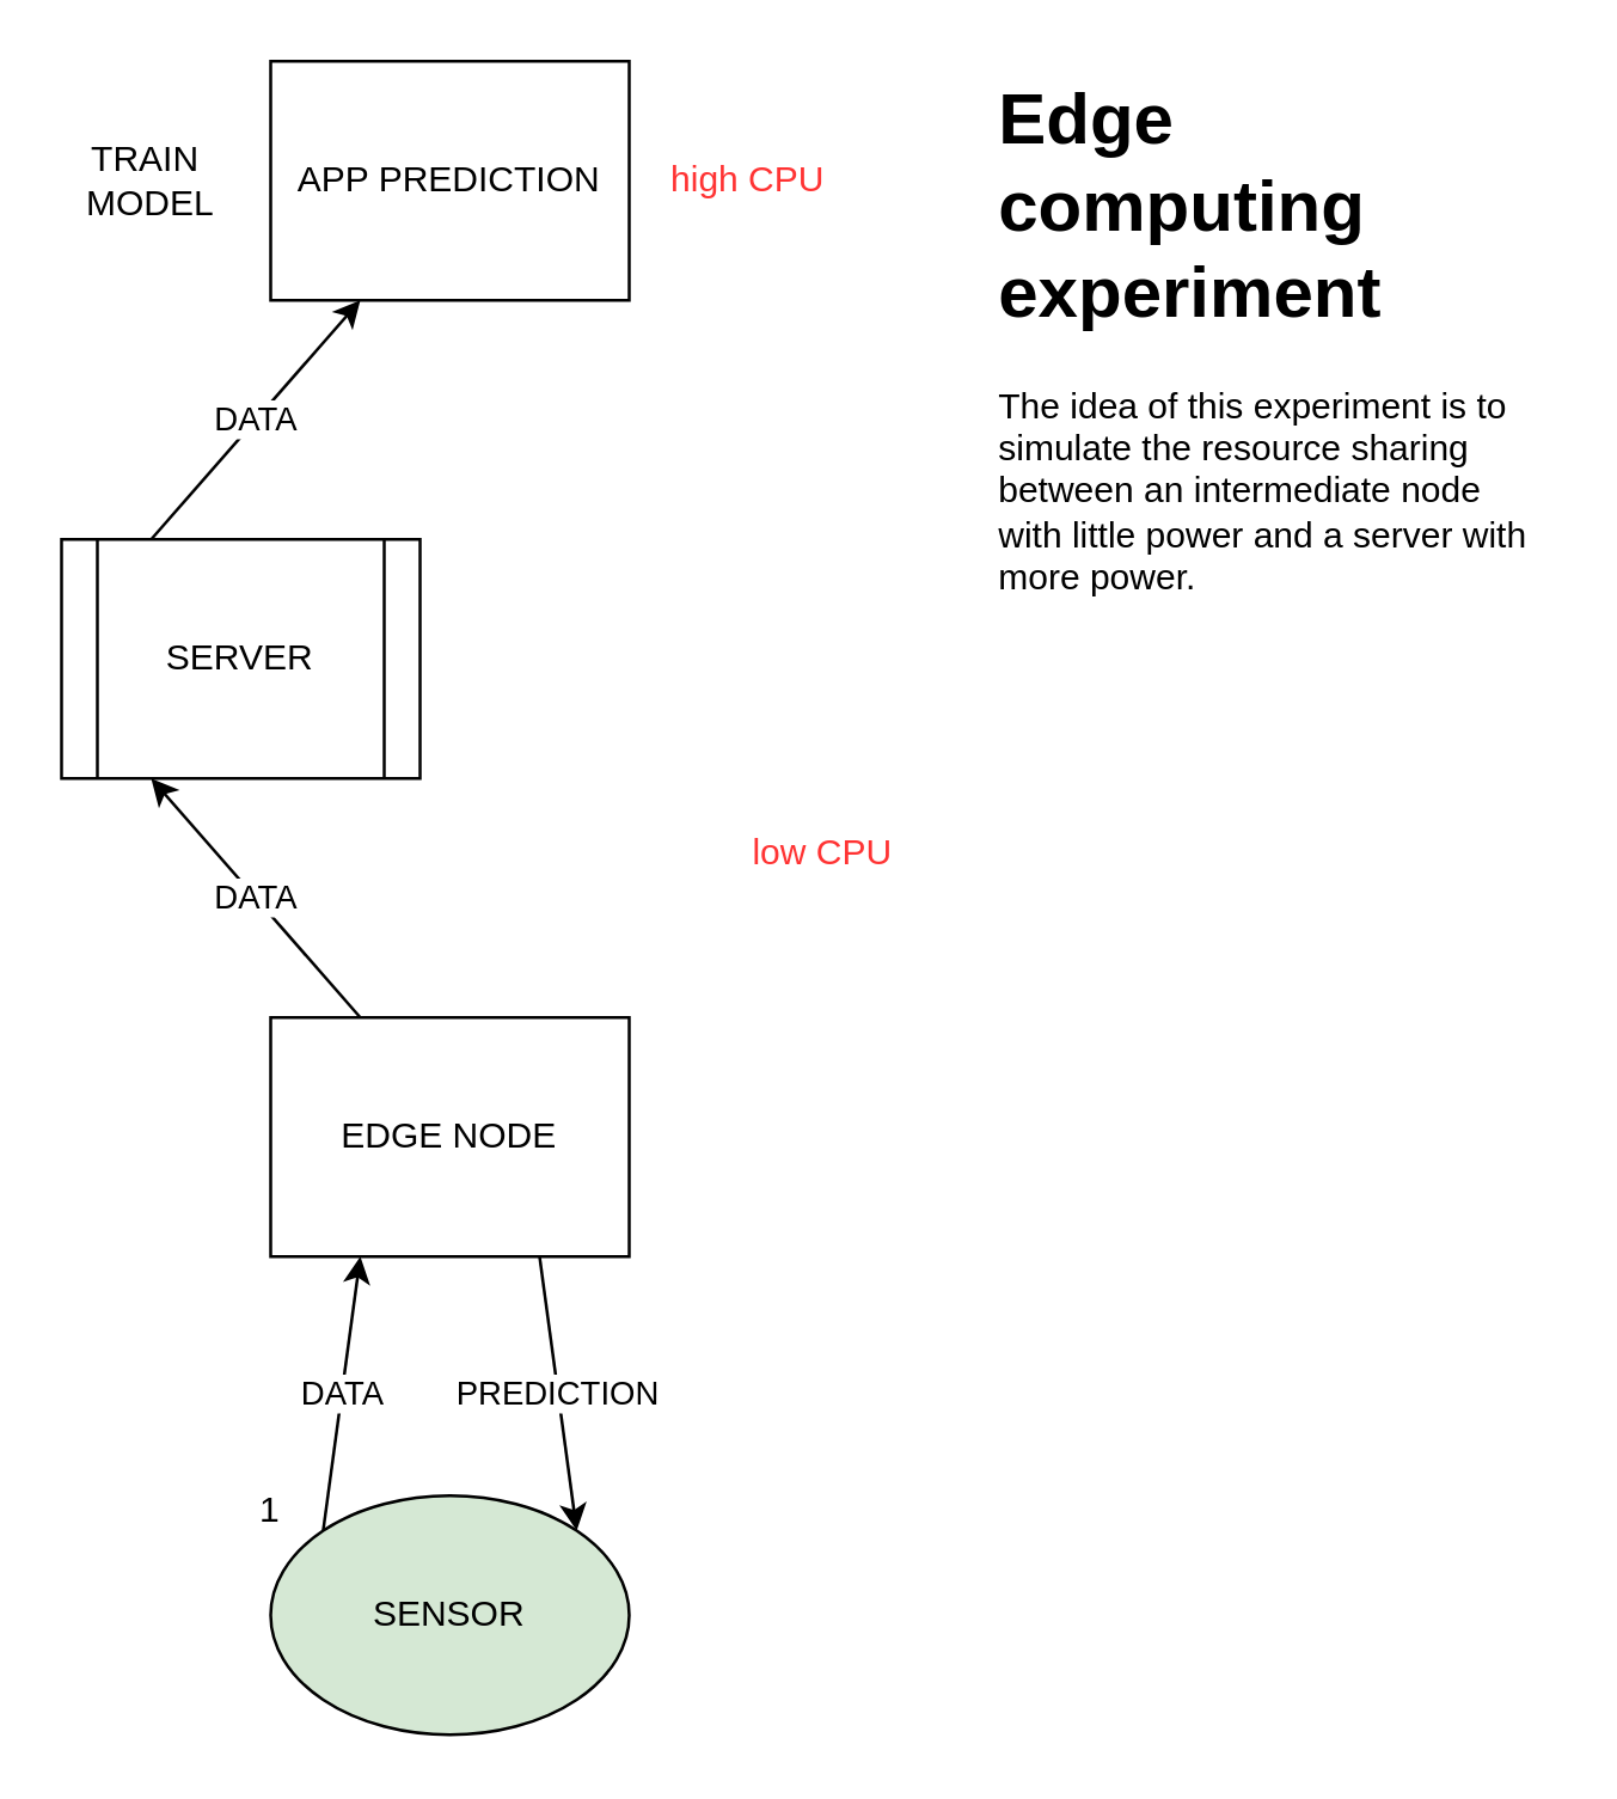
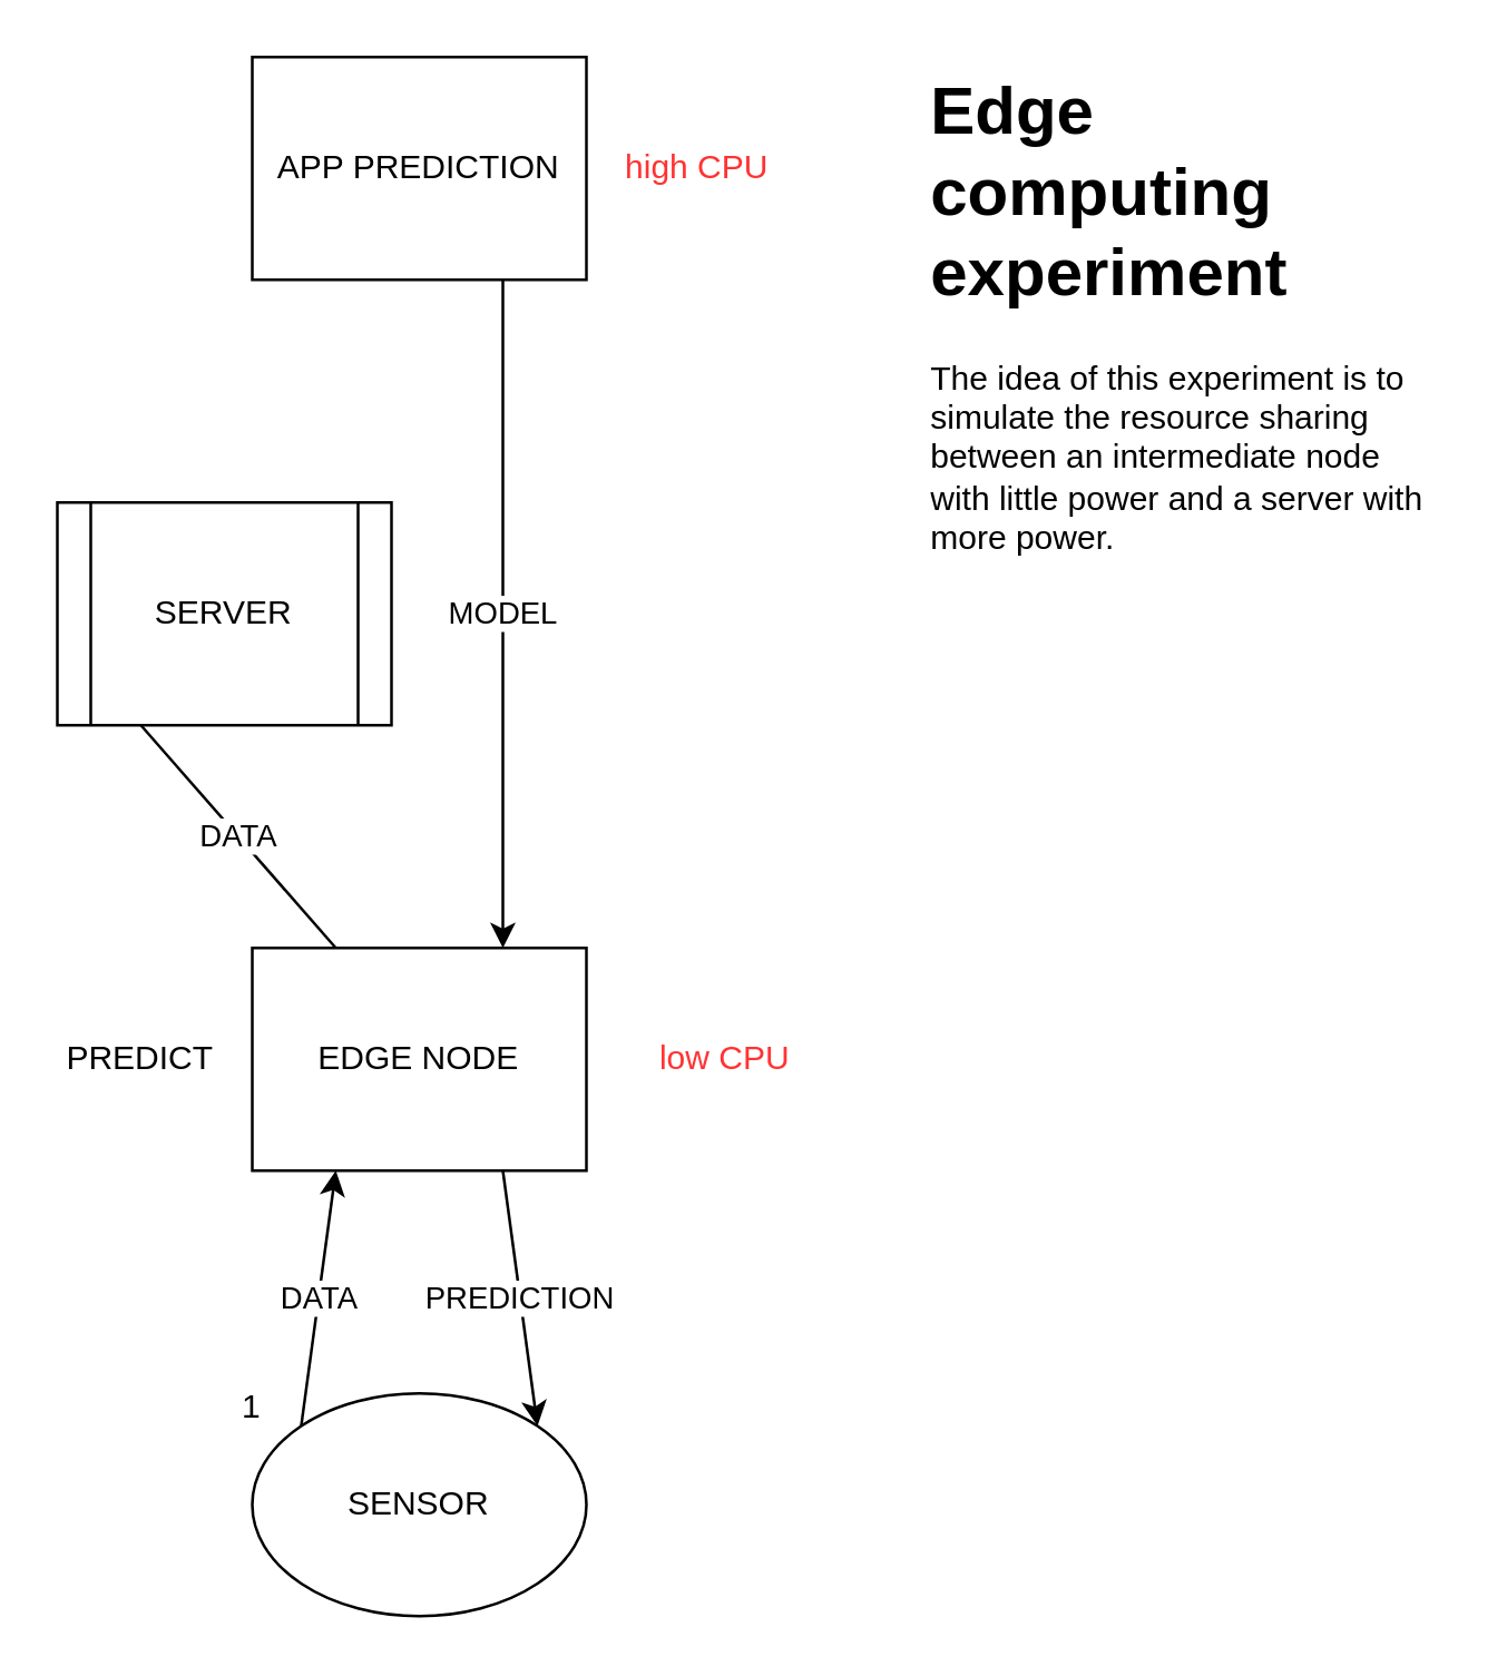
  <mxCell id="0" />
  <mxCell id="1" parent="0" />
- <mxCell id="2" value="SENSOR" style="ellipse;whiteSpace=wrap;html=1;fillColor=#d5e8d4;" vertex="1" parent="1"><mxGeometry x="90" y="500" width="120" height="80" as="geometry" /></mxCell>
+ <mxCell id="2" value="SENSOR" style="ellipse;whiteSpace=wrap;html=1;" vertex="1" parent="1"><mxGeometry x="90" y="500" width="120" height="80" as="geometry" /></mxCell>
  <mxCell id="3" value="EDGE NODE" style="whiteSpace=wrap;html=1;rounded=0;" vertex="1" parent="1"><mxGeometry x="90" y="340" width="120" height="80" as="geometry" /></mxCell>
  <mxCell id="4" value="SERVER" style="shape=process;whiteSpace=wrap;html=1;backgroundOutline=1;" vertex="1" parent="1"><mxGeometry x="20" width="120" height="80" as="geometry" y="180" /></mxCell>
  <mxCell id="5" value="DATA" style="endArrow=classic;html=1;rounded=0;exitX=0;exitY=0;exitDx=0;exitDy=0;entryX=0.25;entryY=1;entryDx=0;entryDy=0;" edge="1" parent="1" source="2" target="3"><mxGeometry width="50" height="50" relative="1" as="geometry"><mxPoint x="400" y="480" as="sourcePoint" /><mxPoint x="450" y="430" as="targetPoint" /></mxGeometry></mxCell>
- <mxCell id="6" value="DATA" style="endArrow=classic;html=1;rounded=0;exitX=0.25;exitY=0;exitDx=0;exitDy=0;entryX=0.25;entryY=1;entryDx=0;entryDy=0;" edge="1" parent="1" source="3" target="4"><mxGeometry width="50" height="50" relative="1" as="geometry"><mxPoint x="400" y="480" as="sourcePoint" /><mxPoint x="450" y="430" as="targetPoint" /></mxGeometry></mxCell>
- <mxCell id="7" value="TRAIN&amp;nbsp;&lt;br&gt;MODEL" style="text;html=1;strokeColor=none;fillColor=none;align=center;verticalAlign=middle;whiteSpace=wrap;rounded=0;" vertex="1" parent="1"><mxGeometry x="20" y="45" width="60" height="30" as="geometry" /></mxCell>
+ <mxCell id="6" value="DATA" style="endArrow=none;html=1;rounded=0;exitX=0.25;exitY=0;exitDx=0;exitDy=0;entryX=0.25;entryY=1;entryDx=0;entryDy=0;" edge="1" parent="1" source="3" target="4"><mxGeometry width="50" height="50" relative="1" as="geometry"><mxPoint x="400" y="480" as="sourcePoint" /><mxPoint x="450" y="430" as="targetPoint" /></mxGeometry></mxCell>
+ <mxCell id="8" value="MODEL" style="endArrow=classic;html=1;rounded=0;exitX=0.75;exitY=1;exitDx=0;exitDy=0;entryX=0.75;entryY=0;entryDx=0;entryDy=0;" edge="1" parent="1" source="15" target="3"><mxGeometry width="50" height="50" relative="1" as="geometry"><mxPoint x="400" y="420" as="sourcePoint" /><mxPoint x="450" y="370" as="targetPoint" /></mxGeometry></mxCell>
+ <mxCell id="9" value="PREDICT" style="text;html=1;strokeColor=none;fillColor=none;align=center;verticalAlign=middle;whiteSpace=wrap;rounded=0;" vertex="1" parent="1"><mxGeometry x="20" y="365" width="60" height="30" as="geometry" /></mxCell>
  <mxCell id="10" value="PREDICTION" style="endArrow=classic;html=1;rounded=0;exitX=0.75;exitY=1;exitDx=0;exitDy=0;entryX=1;entryY=0;entryDx=0;entryDy=0;" edge="1" parent="1" source="3" target="2"><mxGeometry width="50" height="50" relative="1" as="geometry"><mxPoint x="400" y="420" as="sourcePoint" /><mxPoint x="450" y="370" as="targetPoint" /></mxGeometry></mxCell>
  <mxCell id="11" value="1" style="text;html=1;strokeColor=none;fillColor=none;align=center;verticalAlign=middle;whiteSpace=wrap;rounded=0;" vertex="1" parent="1"><mxGeometry x="60" y="490" width="60" height="30" as="geometry" /></mxCell>
  <mxCell id="12" value="&lt;h1&gt;Edge computing experiment&lt;/h1&gt;&lt;p&gt;The idea of this experiment is to simulate the resource sharing between an intermediate node with little power and a server with more power.&lt;br&gt;&lt;/p&gt;" style="text;html=1;strokeColor=none;fillColor=none;spacing=5;spacingTop=-20;whiteSpace=wrap;overflow=hidden;rounded=0;" vertex="1" parent="1"><mxGeometry x="329" y="20" width="190" height="300" as="geometry" /></mxCell>
- <mxCell id="13" value="low CPU" style="text;html=1;align=center;verticalAlign=middle;whiteSpace=wrap;rounded=0;fontColor=#FF3333;" vertex="1" parent="1"><mxGeometry x="245" y="270" width="60" height="30" as="geometry" /></mxCell>
+ <mxCell id="13" value="low CPU" style="text;html=1;align=center;verticalAlign=middle;whiteSpace=wrap;rounded=0;fontColor=#FF3333;" vertex="1" parent="1"><mxGeometry x="230" y="365" width="60" height="30" as="geometry" /></mxCell>
  <mxCell id="14" value="high CPU" style="text;html=1;align=center;verticalAlign=middle;whiteSpace=wrap;rounded=0;fontColor=#FF3333;" vertex="1" parent="1"><mxGeometry x="220" y="45" width="60" height="30" as="geometry" /></mxCell>
  <mxCell id="15" value="APP PREDICTION" style="whiteSpace=wrap;html=1;fontColor=#000000;rounded=0;" vertex="1" parent="1"><mxGeometry x="90" y="20" width="120" height="80" as="geometry" /></mxCell>
- <mxCell id="16" value="DATA" style="endArrow=classic;html=1;rounded=0;exitX=0.25;exitY=0;exitDx=0;exitDy=0;entryX=0.25;entryY=1;entryDx=0;entryDy=0;" edge="1" parent="1" source="4" target="15"><mxGeometry width="50" height="50" relative="1" as="geometry"><mxPoint x="130" y="350" as="sourcePoint" /><mxPoint x="130" y="270" as="targetPoint" /></mxGeometry></mxCell>
